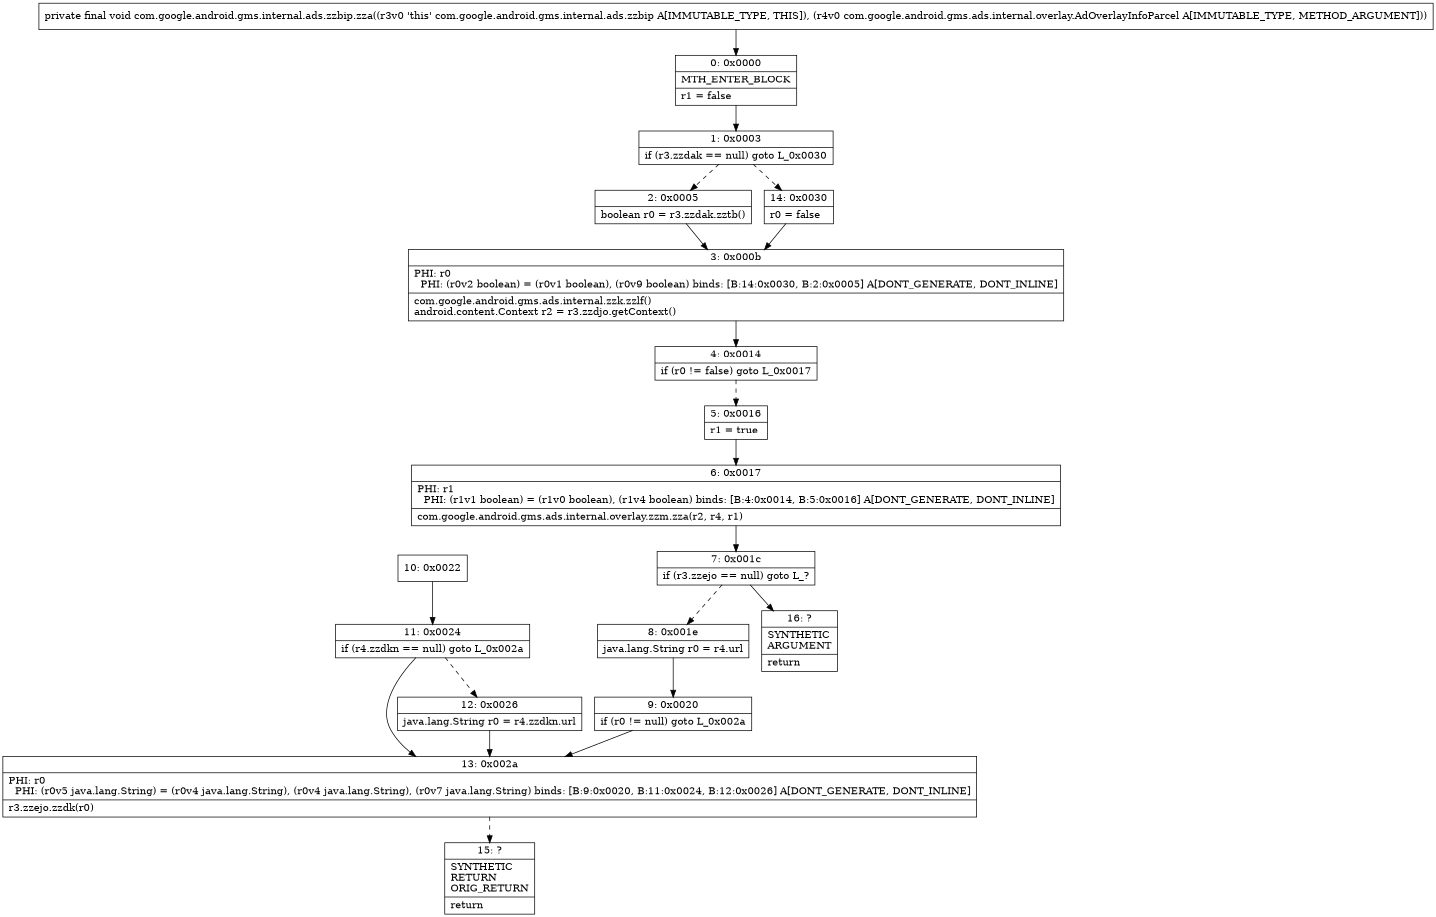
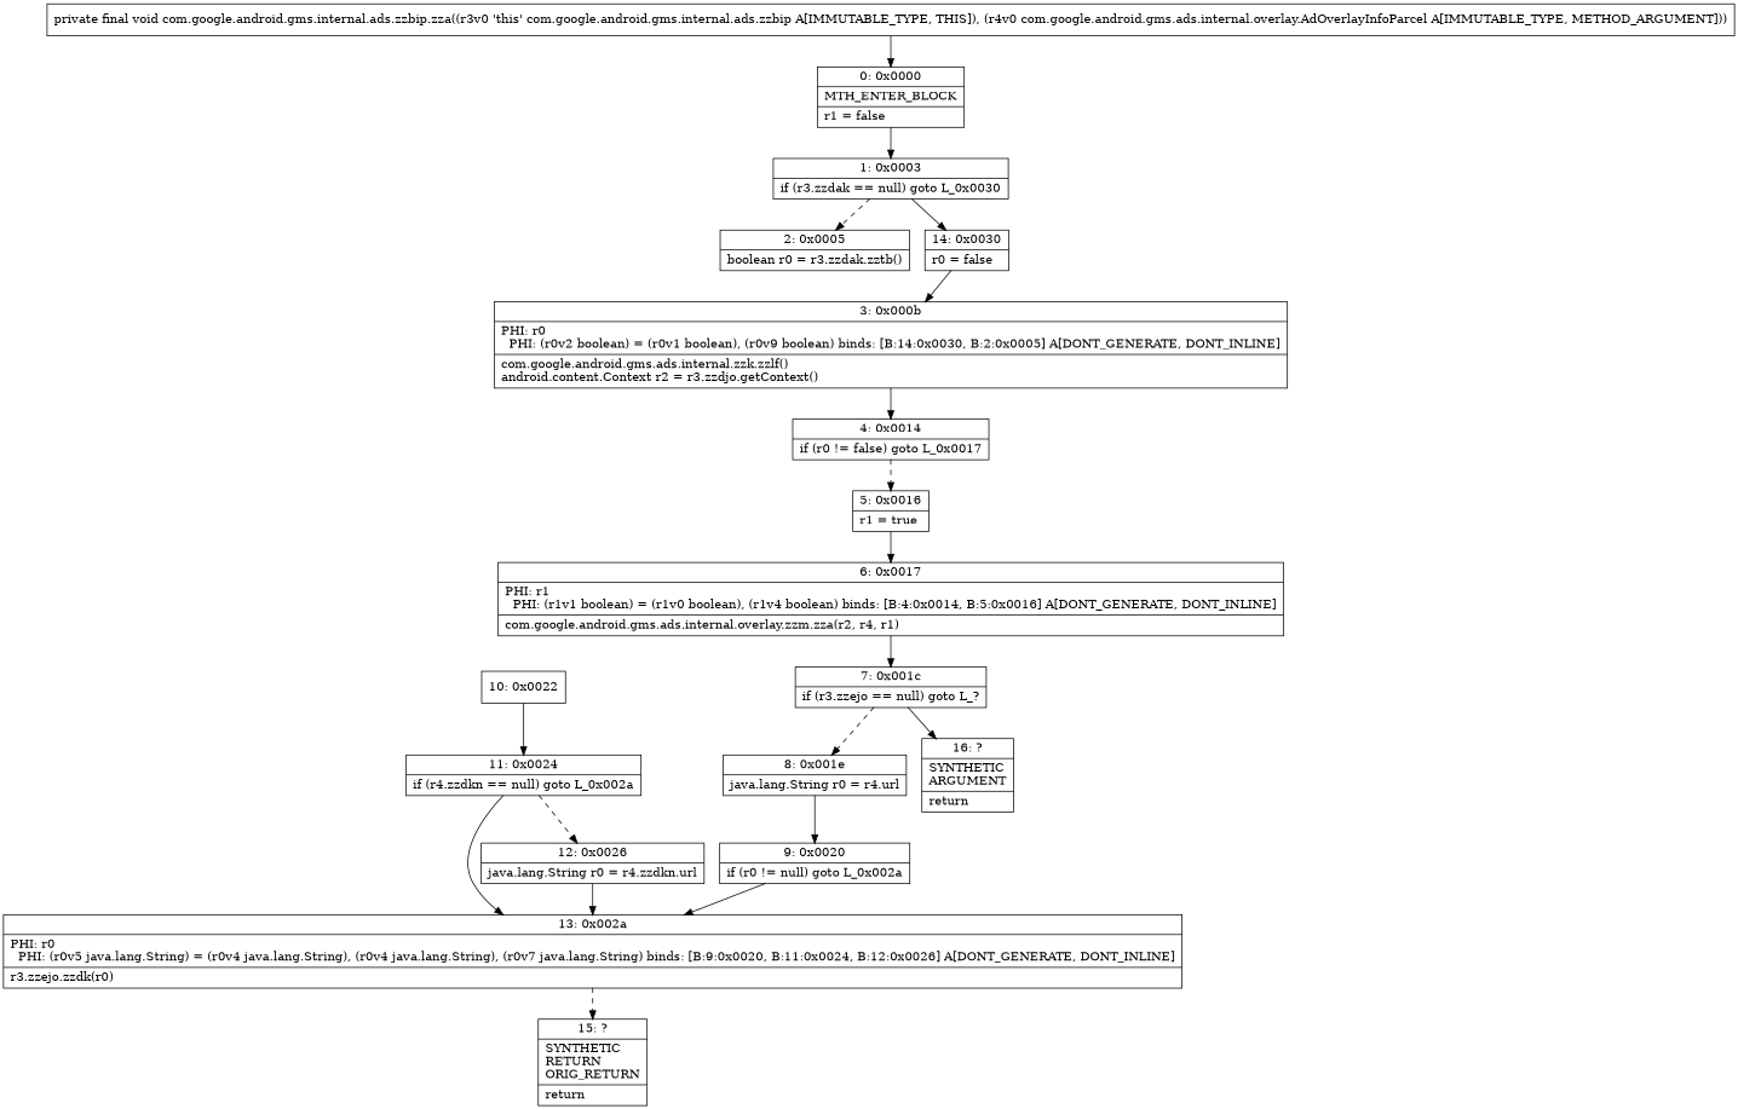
  digraph {
    node [shape=record]
    n1 [label="{0\:\ 0x0000|MTH_ENTER_BLOCK\l|r1 = false\l}"]
    n2 [label="{1\:\ 0x0003|if (r3.zzdak == null) goto L_0x0030\l}"]
    n3 [label="{2\:\ 0x0005|boolean r0 = r3.zzdak.zztb()\l}"]
    n4 [label="{14\:\ 0x0030|r0 = false\l}"]
    n5 [label="{3\:\ 0x000b|PHI: r0 \l  PHI: (r0v2 boolean) = (r0v1 boolean), (r0v9 boolean) binds: [B:14:0x0030, B:2:0x0005] A[DONT_GENERATE, DONT_INLINE]\l|com.google.android.gms.ads.internal.zzk.zzlf()\landroid.content.Context r2 = r3.zzdjo.getContext()\l}"]
    n6 [label="{4\:\ 0x0014|if (r0 != false) goto L_0x0017\l}"]
    n7 [label="{5\:\ 0x0016|r1 = true\l}"]
    n8 [label="{6\:\ 0x0017|PHI: r1 \l  PHI: (r1v1 boolean) = (r1v0 boolean), (r1v4 boolean) binds: [B:4:0x0014, B:5:0x0016] A[DONT_GENERATE, DONT_INLINE]\l|com.google.android.gms.ads.internal.overlay.zzm.zza(r2, r4, r1)\l}"]
    n9 [label="{7\:\ 0x001c|if (r3.zzejo == null) goto L_?\l}"]
    n10 [label="{8\:\ 0x001e|java.lang.String r0 = r4.url\l}"]
    n11 [label="{16\:\ ?|SYNTHETIC\lARGUMENT\l|return\l}"]
    n12 [label="{9\:\ 0x0020|if (r0 != null) goto L_0x002a\l}"]
    n13 [label="{13\:\ 0x002a|PHI: r0 \l  PHI: (r0v5 java.lang.String) = (r0v4 java.lang.String), (r0v4 java.lang.String), (r0v7 java.lang.String) binds: [B:9:0x0020, B:11:0x0024, B:12:0x0026] A[DONT_GENERATE, DONT_INLINE]\l|r3.zzejo.zzdk(r0)\l}"]
    n14 [label="{10\:\ 0x0022}"]
    n15 [label="{11\:\ 0x0024|if (r4.zzdkn == null) goto L_0x002a\l}"]
    n16 [label="{15\:\ ?|SYNTHETIC\lRETURN\lORIG_RETURN\l|return\l}"]
    n17 [label="{12\:\ 0x0026|java.lang.String r0 = r4.zzdkn.url\l}"]
    n18 [label="{private final void com.google.android.gms.internal.ads.zzbip.zza((r3v0 'this' com.google.android.gms.internal.ads.zzbip A[IMMUTABLE_TYPE, THIS]), (r4v0 com.google.android.gms.ads.internal.overlay.AdOverlayInfoParcel A[IMMUTABLE_TYPE, METHOD_ARGUMENT])) }"]
    n1 -> n2
    n2 -> n3 [style=dashed]
-   n2 -> n4 [style=dashed]
-   n3 -> n5
+   n2 -> n4
    n4 -> n5
    n5 -> n6
    n6 -> n7 [style=dashed]
    n7 -> n8
    n8 -> n9
    n9 -> n10 [style=dashed]
    n9 -> n11
    n10 -> n12
    n12 -> n13
    n13 -> n16 [style=dashed]
    n14 -> n15
    n15 -> n13
    n15 -> n17 [style=dashed]
    n17 -> n13
    n18 -> n1
  }
